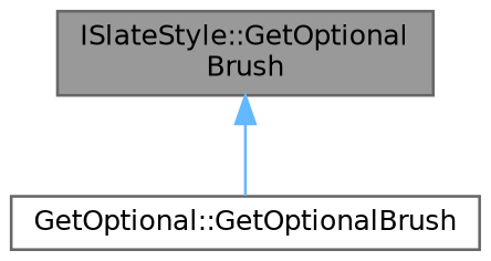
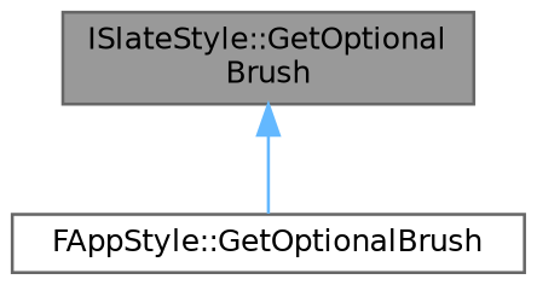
  digraph {
    rankdir=TB
    node [fontname=Helvetica fontsize=10 shape=box style=filled]
    n1 [color=gray40 fillcolor=grey60 fontcolor=black height=0.2 label="ISlateStyle::GetOptional\lBrush" width=0.4]
-   n2 [color=grey40 fillcolor=white height=0.2 label="GetOptional::GetOptionalBrush" width=0.4]
+   n2 [color=grey40 fillcolor=white height=0.2 label="FAppStyle::GetOptionalBrush" width=0.4]
    n1 -> n2 [color=steelblue1 dir=back fontname=Helvetica fontsize=10 labelfontname=Helvetica labelfontsize=10 style=solid]
  }
